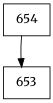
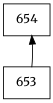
  digraph {
    fontname=Merriweather
    node [shape=record fontname=Merriweather]
    n1 [label="{654}"]
    n2 [label="{653}"]
-   n1 -> n2 [fontname=Merriweather]
+   n2 -> n1 [fontname=Merriweather]
  }
